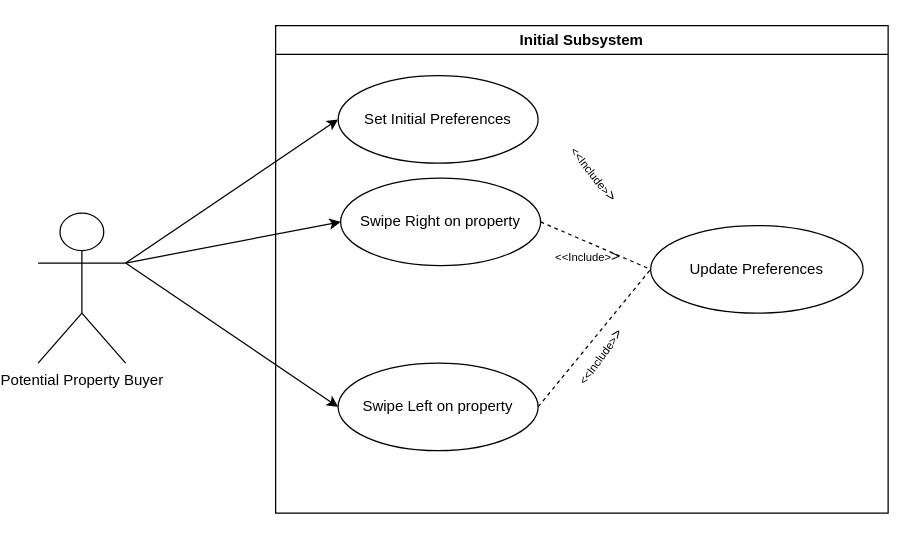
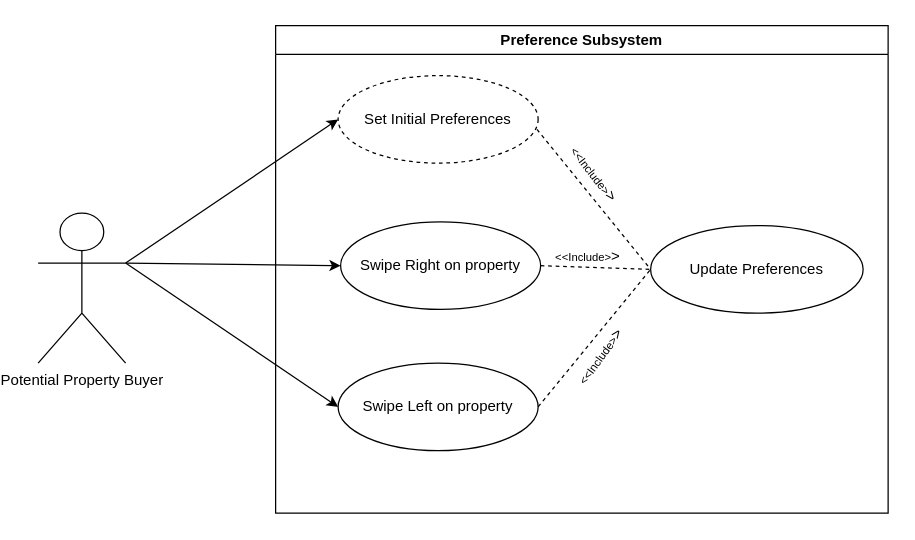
  <mxCell id="0" />
  <mxCell id="1" parent="0" />
  <mxCell id="2" style="edgeStyle=none;html=1;exitX=1;exitY=0.333;exitDx=0;exitDy=0;exitPerimeter=0;entryX=0;entryY=0.5;entryDx=0;entryDy=0;" edge="1" parent="1" source="5" target="7"><mxGeometry relative="1" as="geometry" /></mxCell>
  <mxCell id="3" style="edgeStyle=none;html=1;exitX=1;exitY=0.333;exitDx=0;exitDy=0;exitPerimeter=0;entryX=0;entryY=0.5;entryDx=0;entryDy=0;" edge="1" parent="1" source="5" target="8"><mxGeometry relative="1" as="geometry" /></mxCell>
  <mxCell id="4" style="edgeStyle=none;html=1;exitX=1;exitY=0.333;exitDx=0;exitDy=0;exitPerimeter=0;entryX=0;entryY=0.5;entryDx=0;entryDy=0;" edge="1" parent="1" source="5" target="9"><mxGeometry relative="1" as="geometry" /></mxCell>
  <mxCell id="5" value="Potential Property Buyer" style="shape=umlActor;verticalLabelPosition=bottom;verticalAlign=top;html=1;" parent="1" vertex="1"><mxGeometry x="20" y="170" width="70" height="120" as="geometry" /></mxCell>
- <mxCell id="6" value="Initial Subsystem" style="swimlane;whiteSpace=wrap;html=1;" vertex="1" parent="1"><mxGeometry x="210" y="20" width="490" height="390" as="geometry" /></mxCell>
- <mxCell id="7" value="Set Initial Preferences" style="ellipse;whiteSpace=wrap;html=1;" vertex="1" parent="6"><mxGeometry x="50" y="40" width="160" height="70" as="geometry" /></mxCell>
- <mxCell id="8" value="Swipe Right on property" style="ellipse;whiteSpace=wrap;html=1;" vertex="1" parent="6"><mxGeometry x="52" y="122" width="160" height="70" as="geometry" /></mxCell>
+ <mxCell id="6" value="Preference Subsystem" style="swimlane;whiteSpace=wrap;html=1;" vertex="1" parent="1"><mxGeometry x="210" y="20" width="490" height="390" as="geometry" /></mxCell>
+ <mxCell id="7" value="Set Initial Preferences" style="ellipse;whiteSpace=wrap;html=1;dashed=1;" vertex="1" parent="6"><mxGeometry x="50" y="40" width="160" height="70" as="geometry" /></mxCell>
+ <mxCell id="8" value="Swipe Right on property" style="ellipse;whiteSpace=wrap;html=1;" vertex="1" parent="6"><mxGeometry x="52" y="157" width="160" height="70" as="geometry" /></mxCell>
  <mxCell id="9" value="Swipe Left on property" style="ellipse;whiteSpace=wrap;html=1;" vertex="1" parent="6"><mxGeometry x="50" y="270" width="160" height="70" as="geometry" /></mxCell>
  <mxCell id="10" value="Update Preferences" style="ellipse;whiteSpace=wrap;html=1;" vertex="1" parent="6"><mxGeometry x="300" y="160" width="170" height="70" as="geometry" /></mxCell>
+ <mxCell id="11" value="" style="endArrow=none;dashed=1;html=1;exitX=0.994;exitY=0.614;exitDx=0;exitDy=0;exitPerimeter=0;entryX=0;entryY=0.5;entryDx=0;entryDy=0;" edge="1" parent="6" source="7" target="10"><mxGeometry width="50" height="50" relative="1" as="geometry"><mxPoint x="230" y="100" as="sourcePoint" /><mxPoint x="280" y="50" as="targetPoint" /></mxGeometry></mxCell>
  <mxCell id="12" value="" style="endArrow=none;dashed=1;html=1;exitX=1;exitY=0.5;exitDx=0;exitDy=0;entryX=0;entryY=0.5;entryDx=0;entryDy=0;" edge="1" parent="6" source="8" target="10"><mxGeometry width="50" height="50" relative="1" as="geometry"><mxPoint x="212" y="260" as="sourcePoint" /><mxPoint x="262" y="210" as="targetPoint" /></mxGeometry></mxCell>
  <mxCell id="13" value="" style="endArrow=none;dashed=1;html=1;exitX=1;exitY=0.5;exitDx=0;exitDy=0;entryX=0;entryY=0.5;entryDx=0;entryDy=0;" edge="1" parent="6" source="9" target="10"><mxGeometry width="50" height="50" relative="1" as="geometry"><mxPoint x="230" y="300" as="sourcePoint" /><mxPoint x="280" y="250" as="targetPoint" /></mxGeometry></mxCell>
  <mxCell id="14" value="&lt;font style=&quot;font-size: 9px;&quot;&gt;&amp;lt;&amp;lt;Include&amp;gt;&lt;/font&gt;&amp;gt;" style="text;html=1;strokeColor=none;fillColor=none;align=center;verticalAlign=middle;whiteSpace=wrap;rounded=0;rotation=52;" vertex="1" parent="6"><mxGeometry x="225" y="104" width="60" height="30" as="geometry" /></mxCell>
  <mxCell id="15" value="&lt;font style=&quot;font-size: 9px;&quot;&gt;&amp;lt;&amp;lt;Include&amp;gt;&lt;/font&gt;&amp;gt;" style="text;html=1;strokeColor=none;fillColor=none;align=center;verticalAlign=middle;whiteSpace=wrap;rounded=0;rotation=-53.8;" vertex="1" parent="6"><mxGeometry x="230" y="250" width="60" height="30" as="geometry" /></mxCell>
  <mxCell id="16" value="&lt;font style=&quot;font-size: 9px;&quot;&gt;&amp;lt;&amp;lt;Include&amp;gt;&lt;/font&gt;&amp;gt;" style="text;html=1;strokeColor=none;fillColor=none;align=center;verticalAlign=middle;whiteSpace=wrap;rounded=0;" vertex="1" parent="6"><mxGeometry x="220" y="170" width="60" height="30" as="geometry" /></mxCell>
